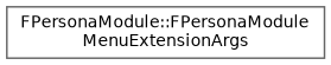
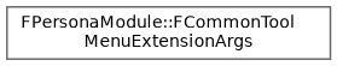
  digraph {
    rankdir=LR
-   n1 [color=grey40 fillcolor=white fontname=Helvetica fontsize=10 height=0.2 label="FPersonaModule::FPersonaModule\lMenuExtensionArgs" shape=box style=filled width=0.4]
+   n1 [color=grey40 fillcolor=white fontname=Helvetica fontsize=10 height=0.2 label="FPersonaModule::FCommonTool\lMenuExtensionArgs" shape=box style=filled width=0.4]
  }
